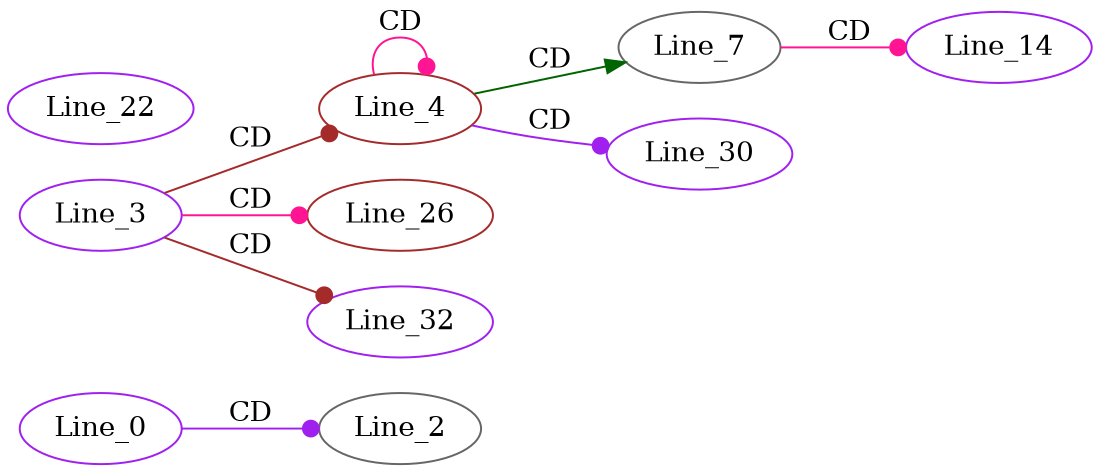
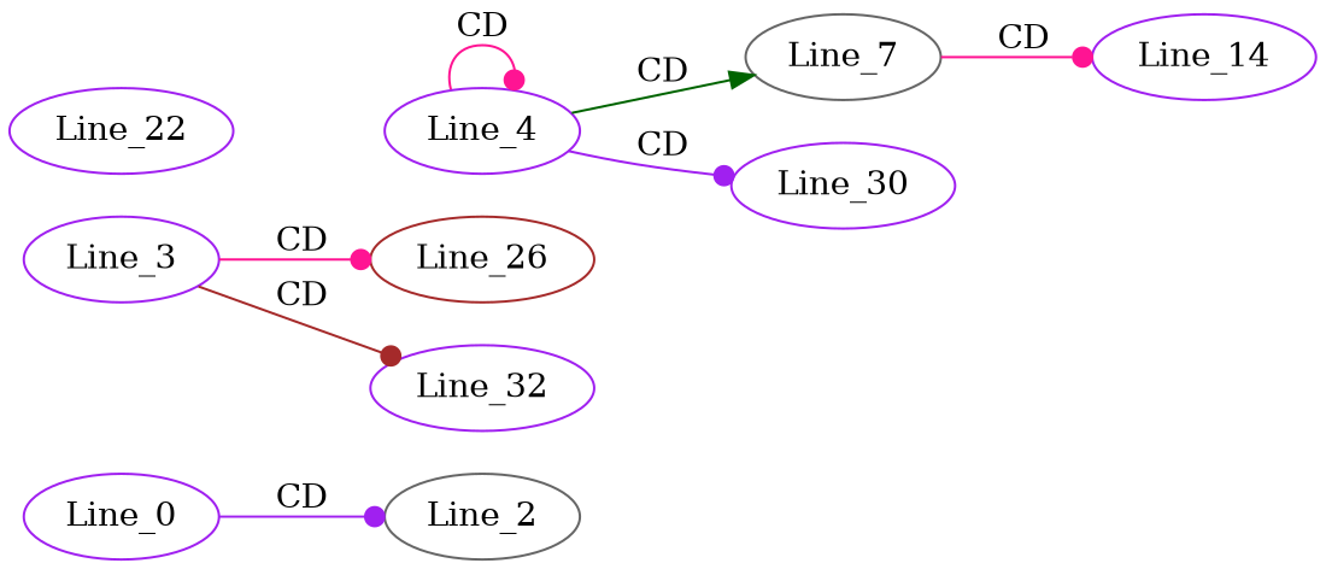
  digraph {
    rankdir=LR
    node [color=purple]
    edge [arrowhead=dot color=deeppink]
    Line_2 [color=gray40]
    Line_0
-   Line_4 [color=brown]
+   Line_4
    Line_3
    Line_26 [color=brown]
    Line_32
    Line_7 [color=gray40]
    Line_30
    Line_14
    Line_22
    Line_0 -> Line_2 [color=purple label=CD]
    Line_4 -> Line_4 [label=CD]
    Line_4 -> Line_7 [arrowhead=normal color=darkgreen label=CD]
    Line_4 -> Line_30 [color=purple label=CD]
-   Line_3 -> Line_4 [color=brown label=CD]
    Line_3 -> Line_26 [label=CD]
    Line_3 -> Line_32 [color=brown label=CD]
    Line_7 -> Line_14 [label=CD]
  }
